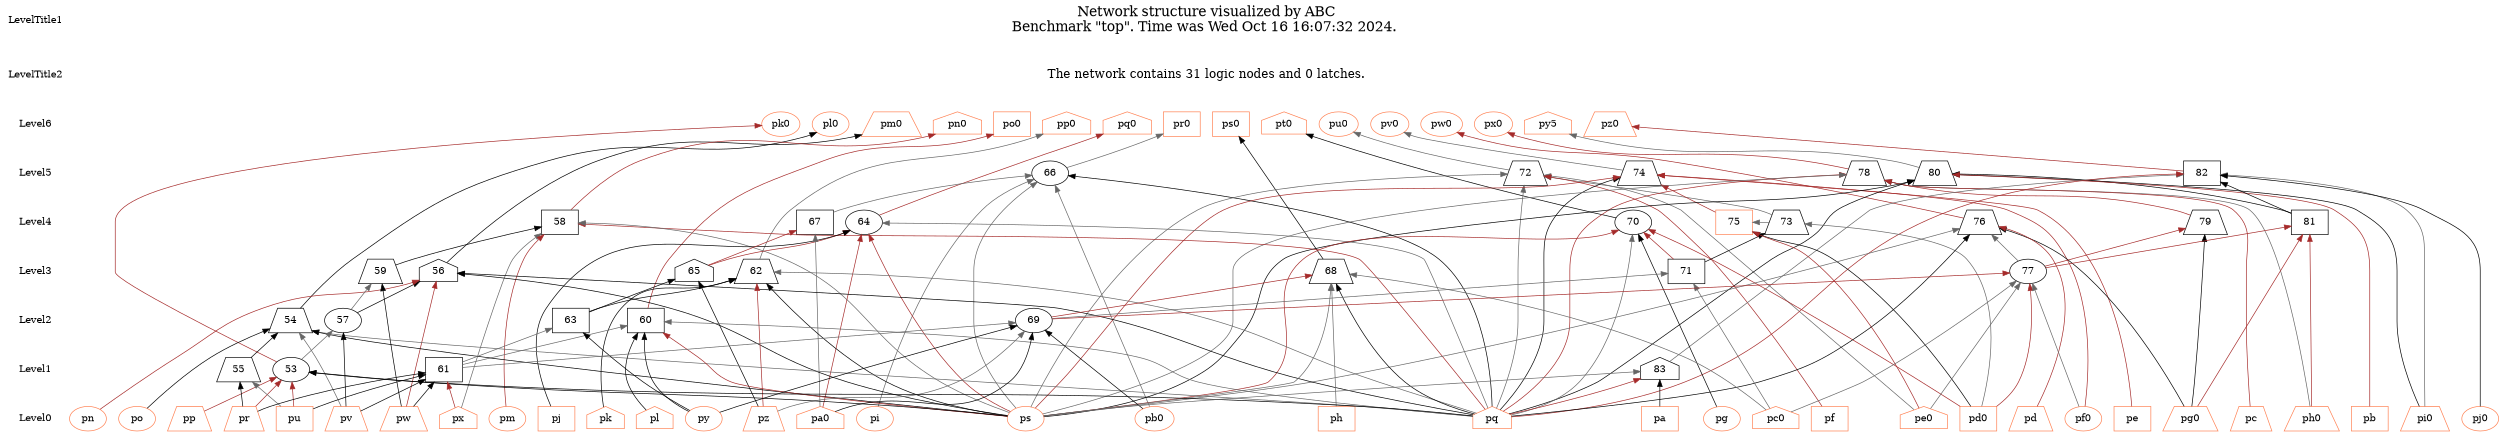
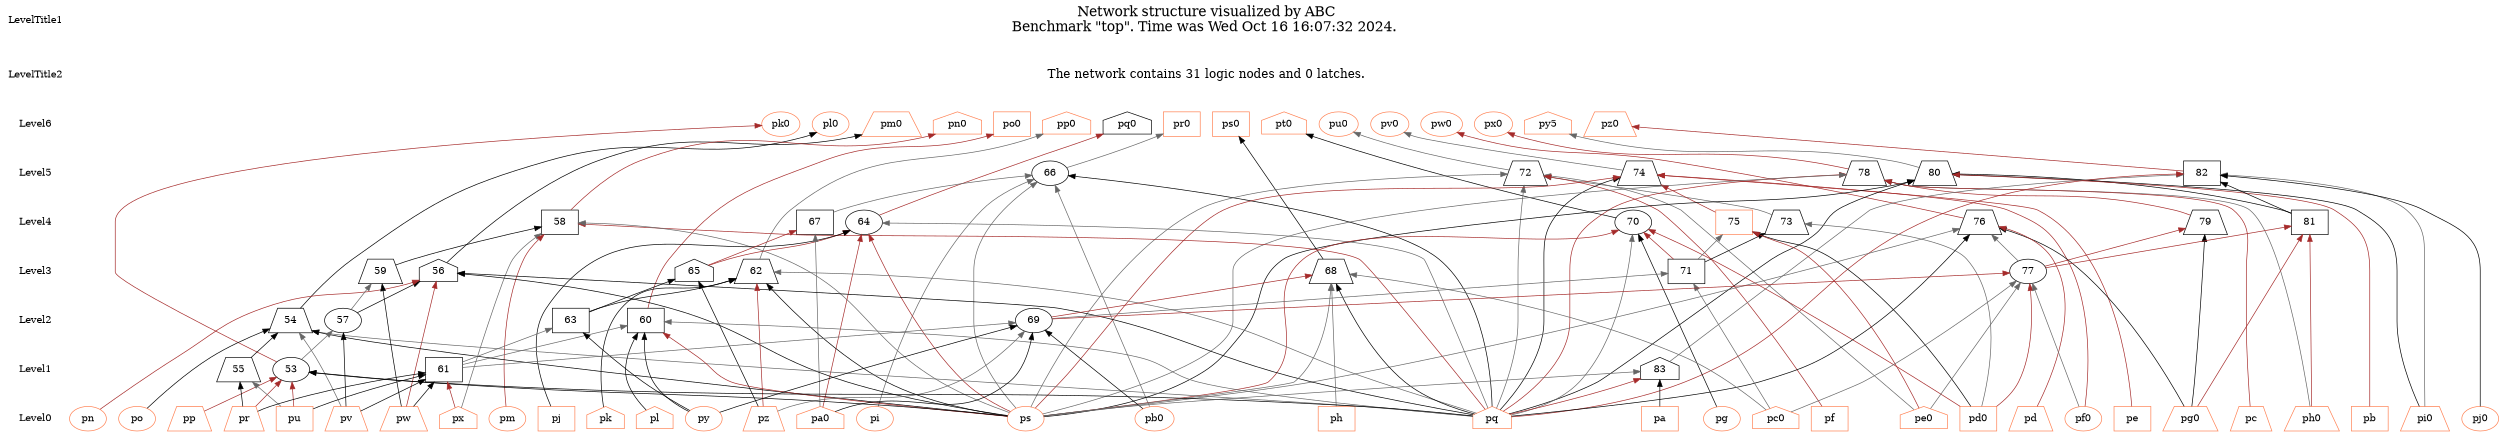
  digraph {
    node [shape=trapezium color=coral fillcolor=coral]
    edge [dir=back style=solid color=black]
    LevelTitle1 [shape=plaintext color="" fillcolor=""]
    LevelTitle2 [shape=plaintext color="" fillcolor=""]
    Level6 [shape=plaintext color="" fillcolor=""]
    Level5 [shape=plaintext color="" fillcolor=""]
    Level4 [shape=plaintext color="" fillcolor=""]
    Level3 [shape=plaintext color="" fillcolor=""]
    Level2 [shape=plaintext color="" fillcolor=""]
    Level1 [shape=plaintext color="" fillcolor=""]
    Level0 [shape=plaintext color="" fillcolor=""]
    n10 [fontname="Times-Roman" fontsize=20 label="Network structure visualized by ABC\nBenchmark \"top\". Time was Wed Oct 16 16:07:32 2024. " shape=plaintext color="" fillcolor=""]
    n11 [fontname="Times-Roman" fontsize=18 label="The network contains 31 logic nodes and 0 latches.\n" shape=plaintext color="" fillcolor=""]
    n12 [label=pk0 shape=ellipse]
    n13 [label=pl0 shape=ellipse]
    n14 [label=pm0]
    n15 [label=pn0 shape=house]
    n16 [label=po0 shape=box]
    n17 [label=pp0 shape=house]
-   n18 [label=pq0 shape=house]
+   n18 [color=black label=pq0 shape=house]
    n19 [label=pr0 shape=box]
    n20 [label=ps0 shape=box]
    n21 [label=pt0 shape=house]
    n22 [label=pu0 shape=ellipse]
    n23 [label=pv0 shape=ellipse]
    n24 [label=pw0 shape=ellipse]
    n25 [label=px0 shape=ellipse]
    n26 [label=py5 shape=house]
    n27 [label=pz0]
    n28 [label="66\n" shape=ellipse color="" fillcolor=""]
    n29 [label="72\n" color="" fillcolor=""]
    n30 [label="74\n" color="" fillcolor=""]
    n31 [label="78\n" color="" fillcolor=""]
    n32 [label="80\n" color="" fillcolor=""]
    n33 [label="82\n" shape=box color="" fillcolor=""]
    n34 [label="58\n" shape=box color="" fillcolor=""]
    n35 [label="64\n" shape=ellipse color="" fillcolor=""]
    n36 [label="67\n" shape=box color="" fillcolor=""]
    n37 [label="70\n" shape=ellipse color="" fillcolor=""]
    n38 [label="73\n" color="" fillcolor=""]
    n39 [label="75\n" shape=box fillcolor=""]
    n40 [label="76\n" color="" fillcolor=""]
    n41 [label="79\n" color="" fillcolor=""]
    n42 [label="81\n" shape=box color="" fillcolor=""]
    n43 [label="56\n" shape=house color="" fillcolor=""]
    n44 [label="59\n" color="" fillcolor=""]
    n45 [label="62\n" color="" fillcolor=""]
    n46 [label="65\n" shape=house color="" fillcolor=""]
    n47 [label="68\n" color="" fillcolor=""]
    n48 [label="71\n" shape=box color="" fillcolor=""]
    n49 [label="77\n" shape=ellipse color="" fillcolor=""]
    n50 [label="54\n" color="" fillcolor=""]
    n51 [label="57\n" shape=ellipse color="" fillcolor=""]
    n52 [label="60\n" shape=box color="" fillcolor=""]
    n53 [label="63\n" shape=box color="" fillcolor=""]
    n54 [label="69\n" shape=ellipse color="" fillcolor=""]
    n55 [label="53\n" shape=ellipse color="" fillcolor=""]
    n56 [label="55\n" color="" fillcolor=""]
    n57 [label="61\n" shape=box color="" fillcolor=""]
    n58 [label="83\n" shape=house color="" fillcolor=""]
    n59 [label=pp]
    n60 [label=pa0 shape=house]
    n61 [label=pq shape=house]
    n62 [label=pb0 shape=ellipse]
    n63 [label=pr]
    n64 [label=pc0 shape=house]
    n65 [label=ps shape=ellipse]
    n66 [label=pd0 shape=box]
    n67 [label=pe0 shape=house]
    n68 [label=pu shape=box]
    n69 [label=pf0 shape=ellipse]
    n70 [label=pv]
    n71 [label=pg0]
    n72 [label=pw]
    n73 [label=ph0]
    n74 [label=px shape=house]
    n75 [label=pi0]
    n76 [label=py shape=ellipse]
    n77 [label=pj0 shape=ellipse]
    n78 [label=pz]
    n79 [label=pa shape=box]
    n80 [label=pb shape=box]
    n81 [label=pc]
    n82 [label=pd]
    n83 [label=pe shape=box]
    n84 [label=pf shape=box]
    n85 [label=pg shape=ellipse]
    n86 [label=ph shape=box]
    n87 [label=pi shape=ellipse]
    n88 [label=pj shape=box]
    n89 [label=pk shape=house]
    n90 [label=pl shape=house]
    n91 [label=pm shape=ellipse]
    n92 [label=pn shape=ellipse]
    n93 [label=po shape=ellipse]
    subgraph sub_1 {
      LevelTitle1
      LevelTitle2
      Level6
      Level5
      Level4
      Level3
      Level2
      Level1
      Level0
    }
    subgraph sub_2 {
      rank=same
      LevelTitle1
      n10
    }
    subgraph sub_3 {
      rank=same
      LevelTitle2
      n11
    }
    subgraph sub_4 {
      rank=same
      Level6
      n12
      n13
      n14
      n15
      n16
      n17
      n18
      n19
      n20
      n21
      n22
      n23
      n24
      n25
      n26
      n27
    }
    subgraph sub_5 {
      rank=same
      Level5
      n28
      n29
      n30
      n31
      n32
      n33
    }
    subgraph sub_6 {
      rank=same
      Level4
      n34
      n35
      n36
      n37
      n38
      n39
      n40
      n41
      n42
    }
    subgraph sub_7 {
      rank=same
      Level3
      n43
      n44
      n45
      n46
      n47
      n48
      n49
    }
    subgraph sub_8 {
      rank=same
      Level2
      n50
      n51
      n52
      n53
      n54
    }
    subgraph sub_9 {
      rank=same
      Level1
      n55
      n56
      n57
      n58
    }
    subgraph sub_10 {
      rank=same
      Level0
      n59
      n60
      n61
      n62
      n63
      n64
      n65
      n66
      n67
      n68
      n69
      n70
      n71
      n72
      n73
      n74
      n75
      n76
      n77
      n78
      n79
      n80
      n81
      n82
      n83
      n84
      n85
      n86
      n87
      n88
      n89
      n90
      n91
      n92
      n93
    }
    LevelTitle1 -> LevelTitle2 [style=invis color=""]
    LevelTitle2 -> Level6 [style=invis color=""]
    Level6 -> Level5 [style=invis color=""]
    Level5 -> Level4 [style=invis color=""]
    Level4 -> Level3 [style=invis color=""]
    Level3 -> Level2 [style=invis color=""]
    Level2 -> Level1 [style=invis color=""]
    Level1 -> Level0 [style=invis color=""]
    n10 -> n11 [style=invis color=""]
    n11 -> n12 [style=invis color=""]
    n11 -> n13 [style=invis color=""]
    n11 -> n14 [style=invis color=""]
    n11 -> n15 [style=invis color=""]
    n11 -> n16 [style=invis color=""]
    n11 -> n17 [style=invis color=""]
    n11 -> n18 [style=invis color=""]
    n11 -> n19 [style=invis color=""]
    n11 -> n20 [style=invis color=""]
    n11 -> n21 [style=invis color=""]
    n11 -> n22 [style=invis color=""]
    n11 -> n23 [style=invis color=""]
    n11 -> n24 [style=invis color=""]
    n11 -> n25 [style=invis color=""]
    n11 -> n26 [style=invis color=""]
    n11 -> n27 [style=invis color=""]
    n12 -> n13 [style=invis color=""]
    n12 -> n55 [color=brown]
    n13 -> n14 [style=invis color=""]
    n13 -> n50
    n14 -> n15 [style=invis color=""]
    n14 -> n43
    n15 -> n16 [style=invis color=""]
    n15 -> n34 [color=brown]
    n16 -> n17 [style=invis color=""]
    n16 -> n52 [color=brown]
    n17 -> n18 [style=invis color=""]
    n17 -> n45 [color=gray40]
    n18 -> n19 [style=invis color=""]
    n18 -> n35 [color=brown]
    n19 -> n20 [style=invis color=""]
    n19 -> n28 [color=gray40]
    n20 -> n21 [style=invis color=""]
    n20 -> n47
    n21 -> n22 [style=invis color=""]
    n21 -> n37
    n22 -> n23 [style=invis color=""]
    n22 -> n29 [color=gray40]
    n23 -> n24 [style=invis color=""]
    n23 -> n30 [color=gray40]
    n24 -> n25 [style=invis color=""]
    n24 -> n40 [color=brown]
    n25 -> n26 [style=invis color=""]
    n25 -> n31 [color=brown]
    n26 -> n27 [style=invis color=""]
    n26 -> n32 [color=gray40]
    n27 -> n33 [color=brown]
    n28 -> n36 [color=gray40]
    n28 -> n61
    n28 -> n62 [color=gray40]
    n28 -> n65 [color=gray40]
    n28 -> n87 [color=gray40]
    n29 -> n38 [color=gray40]
    n29 -> n61 [color=gray40]
    n29 -> n65 [color=gray40]
    n29 -> n67 [color=gray40]
    n29 -> n84 [color=brown]
    n30 -> n39 [color=brown]
    n30 -> n61
    n30 -> n65 [color=brown]
    n30 -> n69 [color=brown]
    n30 -> n83 [color=brown]
    n31 -> n41 [color=brown]
    n31 -> n61 [color=brown]
    n31 -> n65 [color=gray40]
    n31 -> n73 [color=gray40]
    n31 -> n81 [color=brown]
    n32 -> n42
    n32 -> n61
    n32 -> n65
    n32 -> n75
    n32 -> n80 [color=brown]
    n33 -> n42
    n33 -> n58 [color=gray40]
    n33 -> n61 [color=brown]
    n33 -> n75 [color=gray40]
    n33 -> n77
    n34 -> n44
    n34 -> n61 [color=brown]
    n34 -> n65 [color=gray40]
    n34 -> n74 [color=gray40]
    n34 -> n91 [color=brown]
    n35 -> n46 [color=brown]
    n35 -> n60 [color=brown]
    n35 -> n61 [color=gray40]
    n35 -> n65 [color=brown]
    n35 -> n88
    n36 -> n46 [color=brown]
    n36 -> n60 [color=gray40]
    n37 -> n48 [color=brown]
    n37 -> n61 [color=gray40]
    n37 -> n65 [color=brown]
    n37 -> n66 [color=brown]
    n37 -> n85
    n38 -> n48
    n38 -> n66 [color=gray40]
-   n39 -> n38 [color=gray40]
+   n39 -> n48 [color=gray40]
    n39 -> n66
    n39 -> n67 [color=brown]
    n40 -> n49 [color=gray40]
    n40 -> n61
    n40 -> n65 [color=gray40]
    n40 -> n71
    n40 -> n82 [color=brown]
    n41 -> n49 [color=brown]
    n41 -> n71
    n42 -> n49 [color=brown]
    n42 -> n71 [color=brown]
    n42 -> n73 [color=brown]
    n43 -> n51
    n43 -> n61
    n43 -> n65
    n43 -> n72 [color=brown]
    n43 -> n92 [color=brown]
    n44 -> n51 [color=gray40]
    n44 -> n72
    n45 -> n53
    n45 -> n61 [color=gray40]
    n45 -> n65
    n45 -> n78 [color=brown]
    n45 -> n89
    n46 -> n53
    n46 -> n78
    n47 -> n54 [color=brown]
    n47 -> n61
    n47 -> n64 [color=gray40]
    n47 -> n65 [color=gray40]
    n47 -> n86 [color=gray40]
    n48 -> n54 [color=gray40]
    n48 -> n64 [color=gray40]
    n49 -> n54 [color=brown]
    n49 -> n64 [color=gray40]
    n49 -> n66 [color=brown]
    n49 -> n67 [color=gray40]
    n49 -> n69 [color=gray40]
    n50 -> n56
    n50 -> n61 [color=gray40]
    n50 -> n65
    n50 -> n70 [color=gray40]
    n50 -> n93
    n51 -> n55 [color=gray40]
    n51 -> n70
    n52 -> n57 [color=gray40]
    n52 -> n61 [color=gray40]
    n52 -> n65 [color=brown]
    n52 -> n76
    n52 -> n90
    n53 -> n57 [color=gray40]
    n53 -> n76
    n54 -> n57 [color=gray40]
    n54 -> n60
    n54 -> n62
    n54 -> n76
    n54 -> n78 [color=gray40]
    n55 -> n59 [color=brown]
    n55 -> n61
    n55 -> n63 [color=brown]
    n55 -> n65
    n55 -> n68 [color=brown]
    n56 -> n63
    n56 -> n68 [color=gray40]
    n57 -> n63
    n57 -> n68
    n57 -> n70
    n57 -> n72
    n57 -> n74 [color=brown]
    n58 -> n61 [color=brown]
    n58 -> n65 [color=gray40]
    n58 -> n79
  }
